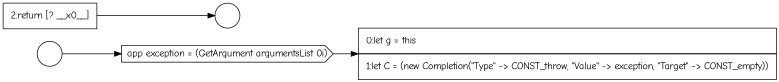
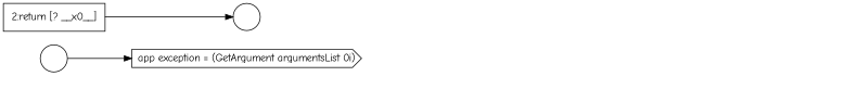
  digraph {
    fontname="Comic Neue"
    rankdir=LR
    node [color=black fillcolor=white fontname="Comic Neue" shape=none style=filled]
    edge [color=black fontname="Comic Neue"]
    n1 [label=<<font color="black">app exception = (GetArgument argumentsList 0i)</font>> shape=cds]
-   n2 [label=<<font color="black">     <table border="0" cellborder="1" cellspacing="0" cellpadding="10">       <tr><td align="left">0:let g = this</td></tr>       <tr><td align="left">1:let C = (new Completion(&quot;Type&quot; -&gt; CONST_throw, &quot;Value&quot; -&gt; exception, &quot;Target&quot; -&gt; CONST_empty))</td></tr>     </table>   </font>> margin=0]
    n3 [label=<<font color="black">     <table border="0" cellborder="1" cellspacing="0" cellpadding="10">       <tr><td align="left">2:return [? __x0__]</td></tr>     </table>   </font>> margin=0]
    n4 [label=" " shape=circle]
    n5 [label=" " shape=circle]
-   n1 -> n2
    n3 -> n4
    n5 -> n1
  }
